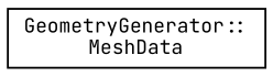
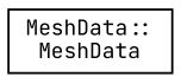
  digraph {
    rankdir=LR
    fontname="JetBrains Mono"
-   n1 [color=black fillcolor=white fontname="JetBrains Mono" fontsize=10 height=0.2 label="GeometryGenerator::\lMeshData" shape=record style=filled width=0.4]
+   n1 [color=black fillcolor=white fontname="JetBrains Mono" fontsize=10 height=0.2 label="MeshData::\lMeshData" shape=record style=filled width=0.4]
  }
